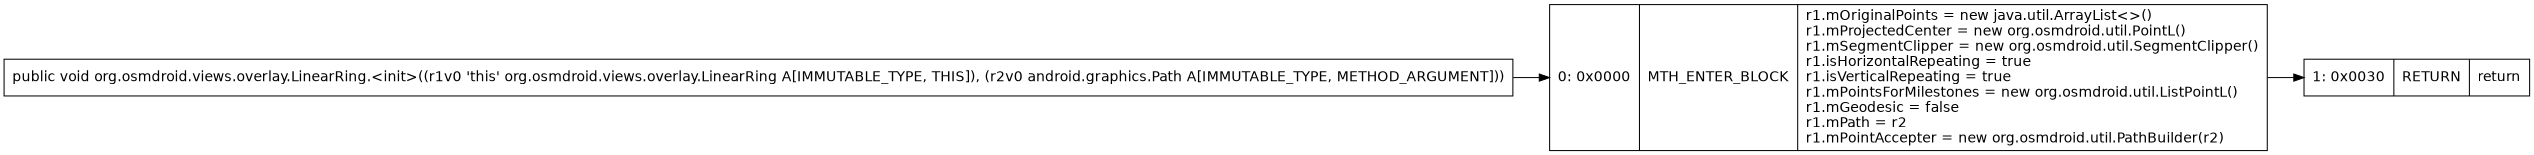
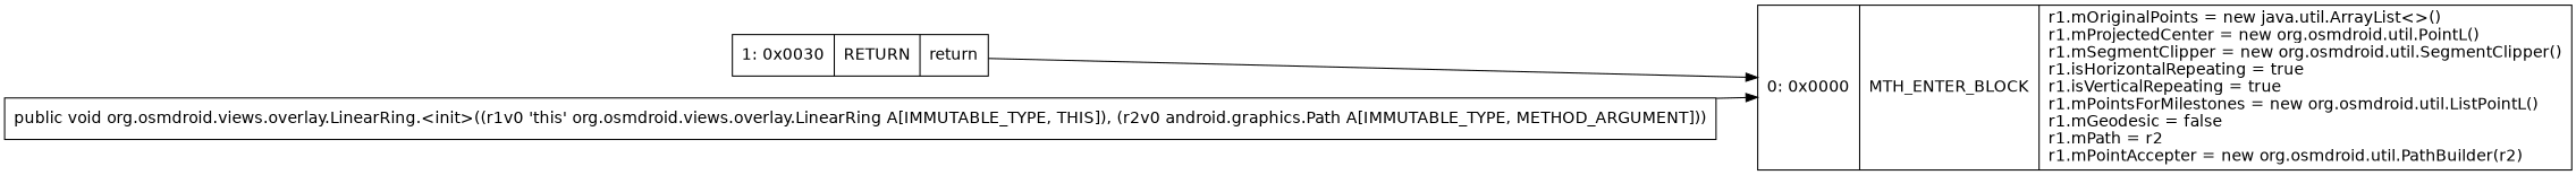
  digraph {
    rankdir=LR
    fontname="DejaVu Sans"
    node [shape=record fontname="DejaVu Sans"]
    edge [fontname="DejaVu Sans"]
    n1 [label="{0\:\ 0x0000|MTH_ENTER_BLOCK\l|r1.mOriginalPoints = new java.util.ArrayList\<\>()\lr1.mProjectedCenter = new org.osmdroid.util.PointL()\lr1.mSegmentClipper = new org.osmdroid.util.SegmentClipper()\lr1.isHorizontalRepeating = true\lr1.isVerticalRepeating = true\lr1.mPointsForMilestones = new org.osmdroid.util.ListPointL()\lr1.mGeodesic = false\lr1.mPath = r2\lr1.mPointAccepter = new org.osmdroid.util.PathBuilder(r2)\l}"]
    n2 [label="{1\:\ 0x0030|RETURN\l|return\l}"]
    n3 [label="{public void org.osmdroid.views.overlay.LinearRing.\<init\>((r1v0 'this' org.osmdroid.views.overlay.LinearRing A[IMMUTABLE_TYPE, THIS]), (r2v0 android.graphics.Path A[IMMUTABLE_TYPE, METHOD_ARGUMENT])) }"]
-   n1 -> n2
+   n2 -> n1
    n3 -> n1
  }
